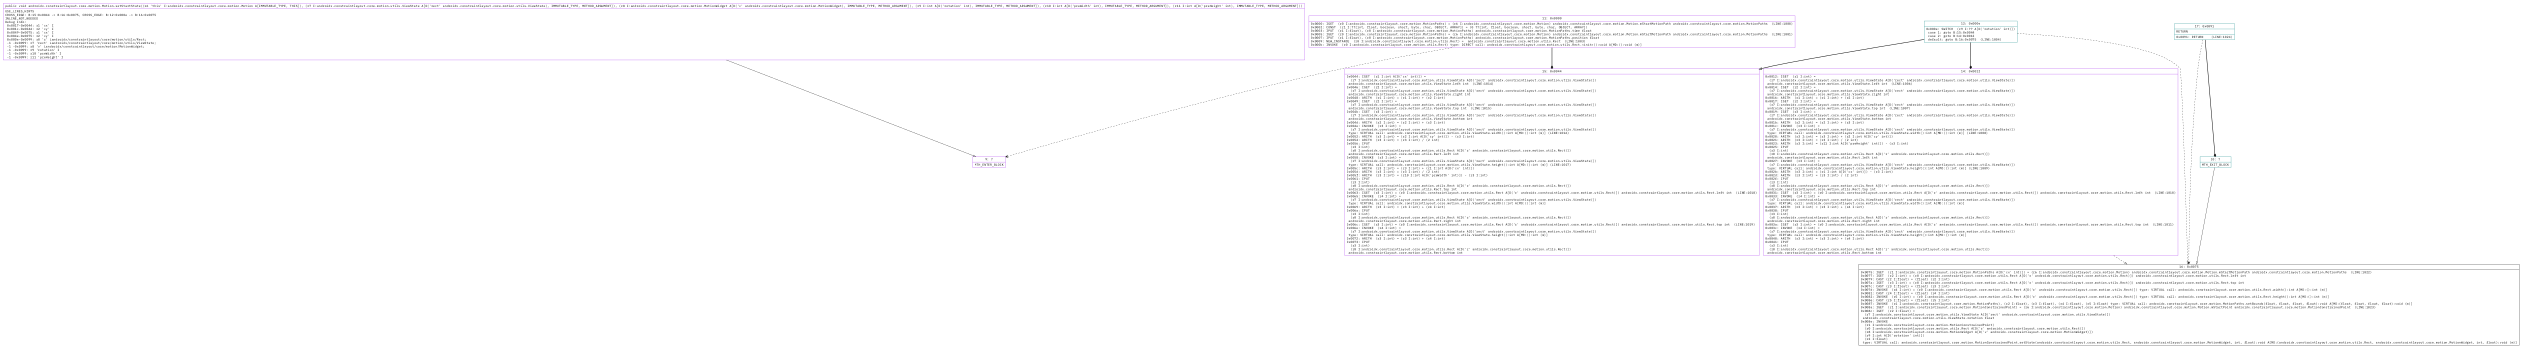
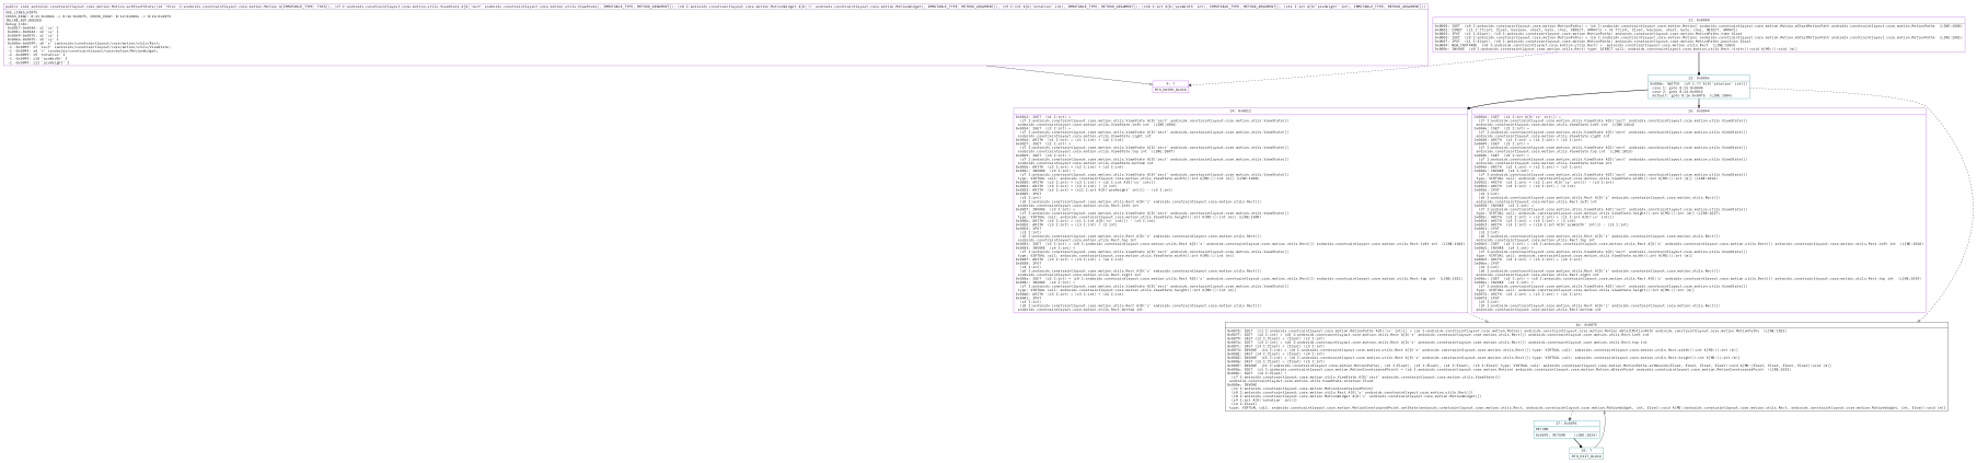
  digraph {
    fontname="IBM Plex Mono"
    node [color=purple fontname="IBM Plex Mono" shape=record]
    edge [arrowhead=onormal fontname="IBM Plex Mono" style=dashed]
    n1 [label="{9\:\ ?|MTH_ENTER_BLOCK\l}"]
    n2 [label="{11\:\ 0x0000|0x0000: IGET  (r0 I:androidx.constraintlayout.core.motion.MotionPaths) = (r6 I:androidx.constraintlayout.core.motion.Motion) androidx.constraintlayout.core.motion.Motion.mStartMotionPath androidx.constraintlayout.core.motion.MotionPaths  (LINE:1000)\l0x0002: CONST  (r1 I:??[int, float, boolean, short, byte, char, OBJECT, ARRAY]) = (0 ??[int, float, boolean, short, byte, char, OBJECT, ARRAY]) \l0x0003: IPUT  (r1 I:float), (r0 I:androidx.constraintlayout.core.motion.MotionPaths) androidx.constraintlayout.core.motion.MotionPaths.time float \l0x0005: IGET  (r0 I:androidx.constraintlayout.core.motion.MotionPaths) = (r6 I:androidx.constraintlayout.core.motion.Motion) androidx.constraintlayout.core.motion.Motion.mStartMotionPath androidx.constraintlayout.core.motion.MotionPaths  (LINE:1001)\l0x0007: IPUT  (r1 I:float), (r0 I:androidx.constraintlayout.core.motion.MotionPaths) androidx.constraintlayout.core.motion.MotionPaths.position float \l0x0009: NEW_INSTANCE  (r0 I:androidx.constraintlayout.core.motion.utils.Rect) =  androidx.constraintlayout.core.motion.utils.Rect  (LINE:1003)\l0x000b: INVOKE  (r0 I:androidx.constraintlayout.core.motion.utils.Rect) type: DIRECT call: androidx.constraintlayout.core.motion.utils.Rect.\<init\>():void A[MD:():void (m)]\l}"]
    n3 [color=teal label="{12\:\ 0x000e|0x000e: SWITCH  (r9 I:?? A[D('rotation' int)])\l case 1: goto B:15:0x0044\l case 2: goto B:14:0x0012\l default: goto B:16:0x0075  (LINE:1004)\l}"]
    n4 [label="{14\:\ 0x0012|0x0012: IGET  (r1 I:int) = \l  (r7 I:androidx.constraintlayout.core.motion.utils.ViewState A[D('rect' androidx.constraintlayout.core.motion.utils.ViewState)])\l androidx.constraintlayout.core.motion.utils.ViewState.left int  (LINE:1006)\l0x0014: IGET  (r2 I:int) = \l  (r7 I:androidx.constraintlayout.core.motion.utils.ViewState A[D('rect' androidx.constraintlayout.core.motion.utils.ViewState)])\l androidx.constraintlayout.core.motion.utils.ViewState.right int \l0x0016: ARITH  (r1 I:int) = (r1 I:int) + (r2 I:int) \l0x0017: IGET  (r2 I:int) = \l  (r7 I:androidx.constraintlayout.core.motion.utils.ViewState A[D('rect' androidx.constraintlayout.core.motion.utils.ViewState)])\l androidx.constraintlayout.core.motion.utils.ViewState.top int  (LINE:1007)\l0x0019: IGET  (r3 I:int) = \l  (r7 I:androidx.constraintlayout.core.motion.utils.ViewState A[D('rect' androidx.constraintlayout.core.motion.utils.ViewState)])\l androidx.constraintlayout.core.motion.utils.ViewState.bottom int \l0x001b: ARITH  (r2 I:int) = (r2 I:int) + (r3 I:int) \l0x001c: INVOKE  (r3 I:int) = \l  (r7 I:androidx.constraintlayout.core.motion.utils.ViewState A[D('rect' androidx.constraintlayout.core.motion.utils.ViewState)])\l type: VIRTUAL call: androidx.constraintlayout.core.motion.utils.ViewState.width():int A[MD:():int (m)] (LINE:1008)\l0x0020: ARITH  (r3 I:int) = (r3 I:int) + (r2 I:int A[D('cy' int)]) \l0x0021: ARITH  (r3 I:int) = (r3 I:int) \/ (2 int) \l0x0023: ARITH  (r3 I:int) = (r11 I:int A[D('preHeight' int)]) \- (r3 I:int) \l0x0025: IPUT  \l  (r3 I:int)\l  (r0 I:androidx.constraintlayout.core.motion.utils.Rect A[D('r' androidx.constraintlayout.core.motion.utils.Rect)])\l androidx.constraintlayout.core.motion.utils.Rect.left int \l0x0027: INVOKE  (r3 I:int) = \l  (r7 I:androidx.constraintlayout.core.motion.utils.ViewState A[D('rect' androidx.constraintlayout.core.motion.utils.ViewState)])\l type: VIRTUAL call: androidx.constraintlayout.core.motion.utils.ViewState.height():int A[MD:():int (m)] (LINE:1009)\l0x002b: ARITH  (r3 I:int) = (r1 I:int A[D('cx' int)]) \- (r3 I:int) \l0x002d: ARITH  (r3 I:int) = (r3 I:int) \/ (2 int) \l0x002f: IPUT  \l  (r3 I:int)\l  (r0 I:androidx.constraintlayout.core.motion.utils.Rect A[D('r' androidx.constraintlayout.core.motion.utils.Rect)])\l androidx.constraintlayout.core.motion.utils.Rect.top int \l0x0031: IGET  (r3 I:int) = (r0 I:androidx.constraintlayout.core.motion.utils.Rect A[D('r' androidx.constraintlayout.core.motion.utils.Rect)]) androidx.constraintlayout.core.motion.utils.Rect.left int  (LINE:1010)\l0x0033: INVOKE  (r4 I:int) = \l  (r7 I:androidx.constraintlayout.core.motion.utils.ViewState A[D('rect' androidx.constraintlayout.core.motion.utils.ViewState)])\l type: VIRTUAL call: androidx.constraintlayout.core.motion.utils.ViewState.width():int A[MD:():int (m)]\l0x0037: ARITH  (r3 I:int) = (r3 I:int) + (r4 I:int) \l0x0038: IPUT  \l  (r3 I:int)\l  (r0 I:androidx.constraintlayout.core.motion.utils.Rect A[D('r' androidx.constraintlayout.core.motion.utils.Rect)])\l androidx.constraintlayout.core.motion.utils.Rect.right int \l0x003a: IGET  (r3 I:int) = (r0 I:androidx.constraintlayout.core.motion.utils.Rect A[D('r' androidx.constraintlayout.core.motion.utils.Rect)]) androidx.constraintlayout.core.motion.utils.Rect.top int  (LINE:1011)\l0x003c: INVOKE  (r4 I:int) = \l  (r7 I:androidx.constraintlayout.core.motion.utils.ViewState A[D('rect' androidx.constraintlayout.core.motion.utils.ViewState)])\l type: VIRTUAL call: androidx.constraintlayout.core.motion.utils.ViewState.height():int A[MD:():int (m)]\l0x0040: ARITH  (r3 I:int) = (r3 I:int) + (r4 I:int) \l0x0041: IPUT  \l  (r3 I:int)\l  (r0 I:androidx.constraintlayout.core.motion.utils.Rect A[D('r' androidx.constraintlayout.core.motion.utils.Rect)])\l androidx.constraintlayout.core.motion.utils.Rect.bottom int \l}"]
    n5 [label="{15\:\ 0x0044|0x0044: IGET  (r1 I:int A[D('cx' int)]) = \l  (r7 I:androidx.constraintlayout.core.motion.utils.ViewState A[D('rect' androidx.constraintlayout.core.motion.utils.ViewState)])\l androidx.constraintlayout.core.motion.utils.ViewState.left int  (LINE:1014)\l0x0046: IGET  (r2 I:int) = \l  (r7 I:androidx.constraintlayout.core.motion.utils.ViewState A[D('rect' androidx.constraintlayout.core.motion.utils.ViewState)])\l androidx.constraintlayout.core.motion.utils.ViewState.right int \l0x0048: ARITH  (r1 I:int) = (r1 I:int) + (r2 I:int) \l0x0049: IGET  (r2 I:int) = \l  (r7 I:androidx.constraintlayout.core.motion.utils.ViewState A[D('rect' androidx.constraintlayout.core.motion.utils.ViewState)])\l androidx.constraintlayout.core.motion.utils.ViewState.top int  (LINE:1015)\l0x004b: IGET  (r3 I:int) = \l  (r7 I:androidx.constraintlayout.core.motion.utils.ViewState A[D('rect' androidx.constraintlayout.core.motion.utils.ViewState)])\l androidx.constraintlayout.core.motion.utils.ViewState.bottom int \l0x004d: ARITH  (r2 I:int) = (r2 I:int) + (r3 I:int) \l0x004e: INVOKE  (r3 I:int) = \l  (r7 I:androidx.constraintlayout.core.motion.utils.ViewState A[D('rect' androidx.constraintlayout.core.motion.utils.ViewState)])\l type: VIRTUAL call: androidx.constraintlayout.core.motion.utils.ViewState.width():int A[MD:():int (m)] (LINE:1016)\l0x0052: ARITH  (r3 I:int) = (r2 I:int A[D('cy' int)]) \- (r3 I:int) \l0x0054: ARITH  (r3 I:int) = (r3 I:int) \/ (2 int) \l0x0056: IPUT  \l  (r3 I:int)\l  (r0 I:androidx.constraintlayout.core.motion.utils.Rect A[D('r' androidx.constraintlayout.core.motion.utils.Rect)])\l androidx.constraintlayout.core.motion.utils.Rect.left int \l0x0058: INVOKE  (r3 I:int) = \l  (r7 I:androidx.constraintlayout.core.motion.utils.ViewState A[D('rect' androidx.constraintlayout.core.motion.utils.ViewState)])\l type: VIRTUAL call: androidx.constraintlayout.core.motion.utils.ViewState.height():int A[MD:():int (m)] (LINE:1017)\l0x005c: ARITH  (r3 I:int) = (r3 I:int) + (r1 I:int A[D('cx' int)]) \l0x005d: ARITH  (r3 I:int) = (r3 I:int) \/ (2 int) \l0x005f: ARITH  (r3 I:int) = (r10 I:int A[D('preWidth' int)]) \- (r3 I:int) \l0x0061: IPUT  \l  (r3 I:int)\l  (r0 I:androidx.constraintlayout.core.motion.utils.Rect A[D('r' androidx.constraintlayout.core.motion.utils.Rect)])\l androidx.constraintlayout.core.motion.utils.Rect.top int \l0x0063: IGET  (r3 I:int) = (r0 I:androidx.constraintlayout.core.motion.utils.Rect A[D('r' androidx.constraintlayout.core.motion.utils.Rect)]) androidx.constraintlayout.core.motion.utils.Rect.left int  (LINE:1018)\l0x0065: INVOKE  (r4 I:int) = \l  (r7 I:androidx.constraintlayout.core.motion.utils.ViewState A[D('rect' androidx.constraintlayout.core.motion.utils.ViewState)])\l type: VIRTUAL call: androidx.constraintlayout.core.motion.utils.ViewState.width():int A[MD:():int (m)]\l0x0069: ARITH  (r3 I:int) = (r3 I:int) + (r4 I:int) \l0x006a: IPUT  \l  (r3 I:int)\l  (r0 I:androidx.constraintlayout.core.motion.utils.Rect A[D('r' androidx.constraintlayout.core.motion.utils.Rect)])\l androidx.constraintlayout.core.motion.utils.Rect.right int \l0x006c: IGET  (r3 I:int) = (r0 I:androidx.constraintlayout.core.motion.utils.Rect A[D('r' androidx.constraintlayout.core.motion.utils.Rect)]) androidx.constraintlayout.core.motion.utils.Rect.top int  (LINE:1019)\l0x006e: INVOKE  (r4 I:int) = \l  (r7 I:androidx.constraintlayout.core.motion.utils.ViewState A[D('rect' androidx.constraintlayout.core.motion.utils.ViewState)])\l type: VIRTUAL call: androidx.constraintlayout.core.motion.utils.ViewState.height():int A[MD:():int (m)]\l0x0072: ARITH  (r3 I:int) = (r3 I:int) + (r4 I:int) \l0x0073: IPUT  \l  (r3 I:int)\l  (r0 I:androidx.constraintlayout.core.motion.utils.Rect A[D('r' androidx.constraintlayout.core.motion.utils.Rect)])\l androidx.constraintlayout.core.motion.utils.Rect.bottom int \l}"]
    n6 [color=black label="{16\:\ 0x0075|0x0075: IGET  (r1 I:androidx.constraintlayout.core.motion.MotionPaths A[D('cx' int)]) = (r6 I:androidx.constraintlayout.core.motion.Motion) androidx.constraintlayout.core.motion.Motion.mStartMotionPath androidx.constraintlayout.core.motion.MotionPaths  (LINE:1022)\l0x0077: IGET  (r2 I:int) = (r0 I:androidx.constraintlayout.core.motion.utils.Rect A[D('r' androidx.constraintlayout.core.motion.utils.Rect)]) androidx.constraintlayout.core.motion.utils.Rect.left int \l0x0079: CAST (r2 I:float) = (float) (r2 I:int) \l0x007a: IGET  (r3 I:int) = (r0 I:androidx.constraintlayout.core.motion.utils.Rect A[D('r' androidx.constraintlayout.core.motion.utils.Rect)]) androidx.constraintlayout.core.motion.utils.Rect.top int \l0x007c: CAST (r3 I:float) = (float) (r3 I:int) \l0x007d: INVOKE  (r4 I:int) = (r0 I:androidx.constraintlayout.core.motion.utils.Rect A[D('r' androidx.constraintlayout.core.motion.utils.Rect)]) type: VIRTUAL call: androidx.constraintlayout.core.motion.utils.Rect.width():int A[MD:():int (m)]\l0x0081: CAST (r4 I:float) = (float) (r4 I:int) \l0x0082: INVOKE  (r5 I:int) = (r0 I:androidx.constraintlayout.core.motion.utils.Rect A[D('r' androidx.constraintlayout.core.motion.utils.Rect)]) type: VIRTUAL call: androidx.constraintlayout.core.motion.utils.Rect.height():int A[MD:():int (m)]\l0x0086: CAST (r5 I:float) = (float) (r5 I:int) \l0x0087: INVOKE  (r1 I:androidx.constraintlayout.core.motion.MotionPaths), (r2 I:float), (r3 I:float), (r4 I:float), (r5 I:float) type: VIRTUAL call: androidx.constraintlayout.core.motion.MotionPaths.setBounds(float, float, float, float):void A[MD:(float, float, float, float):void (m)]\l0x008a: IGET  (r1 I:androidx.constraintlayout.core.motion.MotionConstrainedPoint) = (r6 I:androidx.constraintlayout.core.motion.Motion) androidx.constraintlayout.core.motion.Motion.mStartPoint androidx.constraintlayout.core.motion.MotionConstrainedPoint  (LINE:1023)\l0x008c: IGET  (r2 I:float) = \l  (r7 I:androidx.constraintlayout.core.motion.utils.ViewState A[D('rect' androidx.constraintlayout.core.motion.utils.ViewState)])\l androidx.constraintlayout.core.motion.utils.ViewState.rotation float \l0x008e: INVOKE  \l  (r1 I:androidx.constraintlayout.core.motion.MotionConstrainedPoint)\l  (r0 I:androidx.constraintlayout.core.motion.utils.Rect A[D('r' androidx.constraintlayout.core.motion.utils.Rect)])\l  (r8 I:androidx.constraintlayout.core.motion.MotionWidget A[D('v' androidx.constraintlayout.core.motion.MotionWidget)])\l  (r9 I:int A[D('rotation' int)])\l  (r2 I:float)\l type: VIRTUAL call: androidx.constraintlayout.core.motion.MotionConstrainedPoint.setState(androidx.constraintlayout.core.motion.utils.Rect, androidx.constraintlayout.core.motion.MotionWidget, int, float):void A[MD:(androidx.constraintlayout.core.motion.utils.Rect, androidx.constraintlayout.core.motion.MotionWidget, int, float):void (m)]\l}"]
    n7 [color=teal label="{17\:\ 0x0091|RETURN\l|0x0091: RETURN    (LINE:1024)\l}"]
    n8 [color=teal label="{10\:\ ?|MTH_EXIT_BLOCK\l}"]
    n9 [label="{public void androidx.constraintlayout.core.motion.Motion.setStartState((r6 'this' I:androidx.constraintlayout.core.motion.Motion A[IMMUTABLE_TYPE, THIS]), (r7 I:androidx.constraintlayout.core.motion.utils.ViewState A[D('rect' androidx.constraintlayout.core.motion.utils.ViewState), IMMUTABLE_TYPE, METHOD_ARGUMENT]), (r8 I:androidx.constraintlayout.core.motion.MotionWidget A[D('v' androidx.constraintlayout.core.motion.MotionWidget), IMMUTABLE_TYPE, METHOD_ARGUMENT]), (r9 I:int A[D('rotation' int), IMMUTABLE_TYPE, METHOD_ARGUMENT]), (r10 I:int A[D('preWidth' int), IMMUTABLE_TYPE, METHOD_ARGUMENT]), (r11 I:int A[D('preHeight' int), IMMUTABLE_TYPE, METHOD_ARGUMENT]))  | USE_LINES_HINTS\lCROSS_EDGE: B:15:0x0044 \-\> B:16:0x0075, CROSS_EDGE: B:12:0x000e \-\> B:16:0x0075\lINLINE_NOT_NEEDED\lDebug Info:\l  0x0017\-0x0044: r1 'cx' I\l  0x001c\-0x0044: r2 'cy' I\l  0x0049\-0x0075: r1 'cx' I\l  0x004e\-0x0075: r2 'cy' I\l  0x000e\-0x0099: r0 'r' Landroidx\/constraintlayout\/core\/motion\/utils\/Rect;\l  \-1 \-0x0099: r7 'rect' Landroidx\/constraintlayout\/core\/motion\/utils\/ViewState;\l  \-1 \-0x0099: r8 'v' Landroidx\/constraintlayout\/core\/motion\/MotionWidget;\l  \-1 \-0x0099: r9 'rotation' I\l  \-1 \-0x0099: r10 'preWidth' I\l  \-1 \-0x0099: r11 'preHeight' I\l}"]
    n2 -> n1 [arrowhead=vee]
-   n2 -> n5 [arrowhead=diamond style=bold]
+   n2 -> n3 [arrowhead=diamond style=bold]
    n3 -> n4 [arrowhead=diamond style=bold]
    n3 -> n5 [style=bold]
    n3 -> n6
    n4 -> n6
-   n7 -> n6 [arrowhead=vee]
+   n6 -> n7 [arrowhead=vee]
    n7 -> n8 [arrowhead=diamond style=bold]
    n8 -> n6 [style=solid]
    n9 -> n1 [style=solid]
  }
